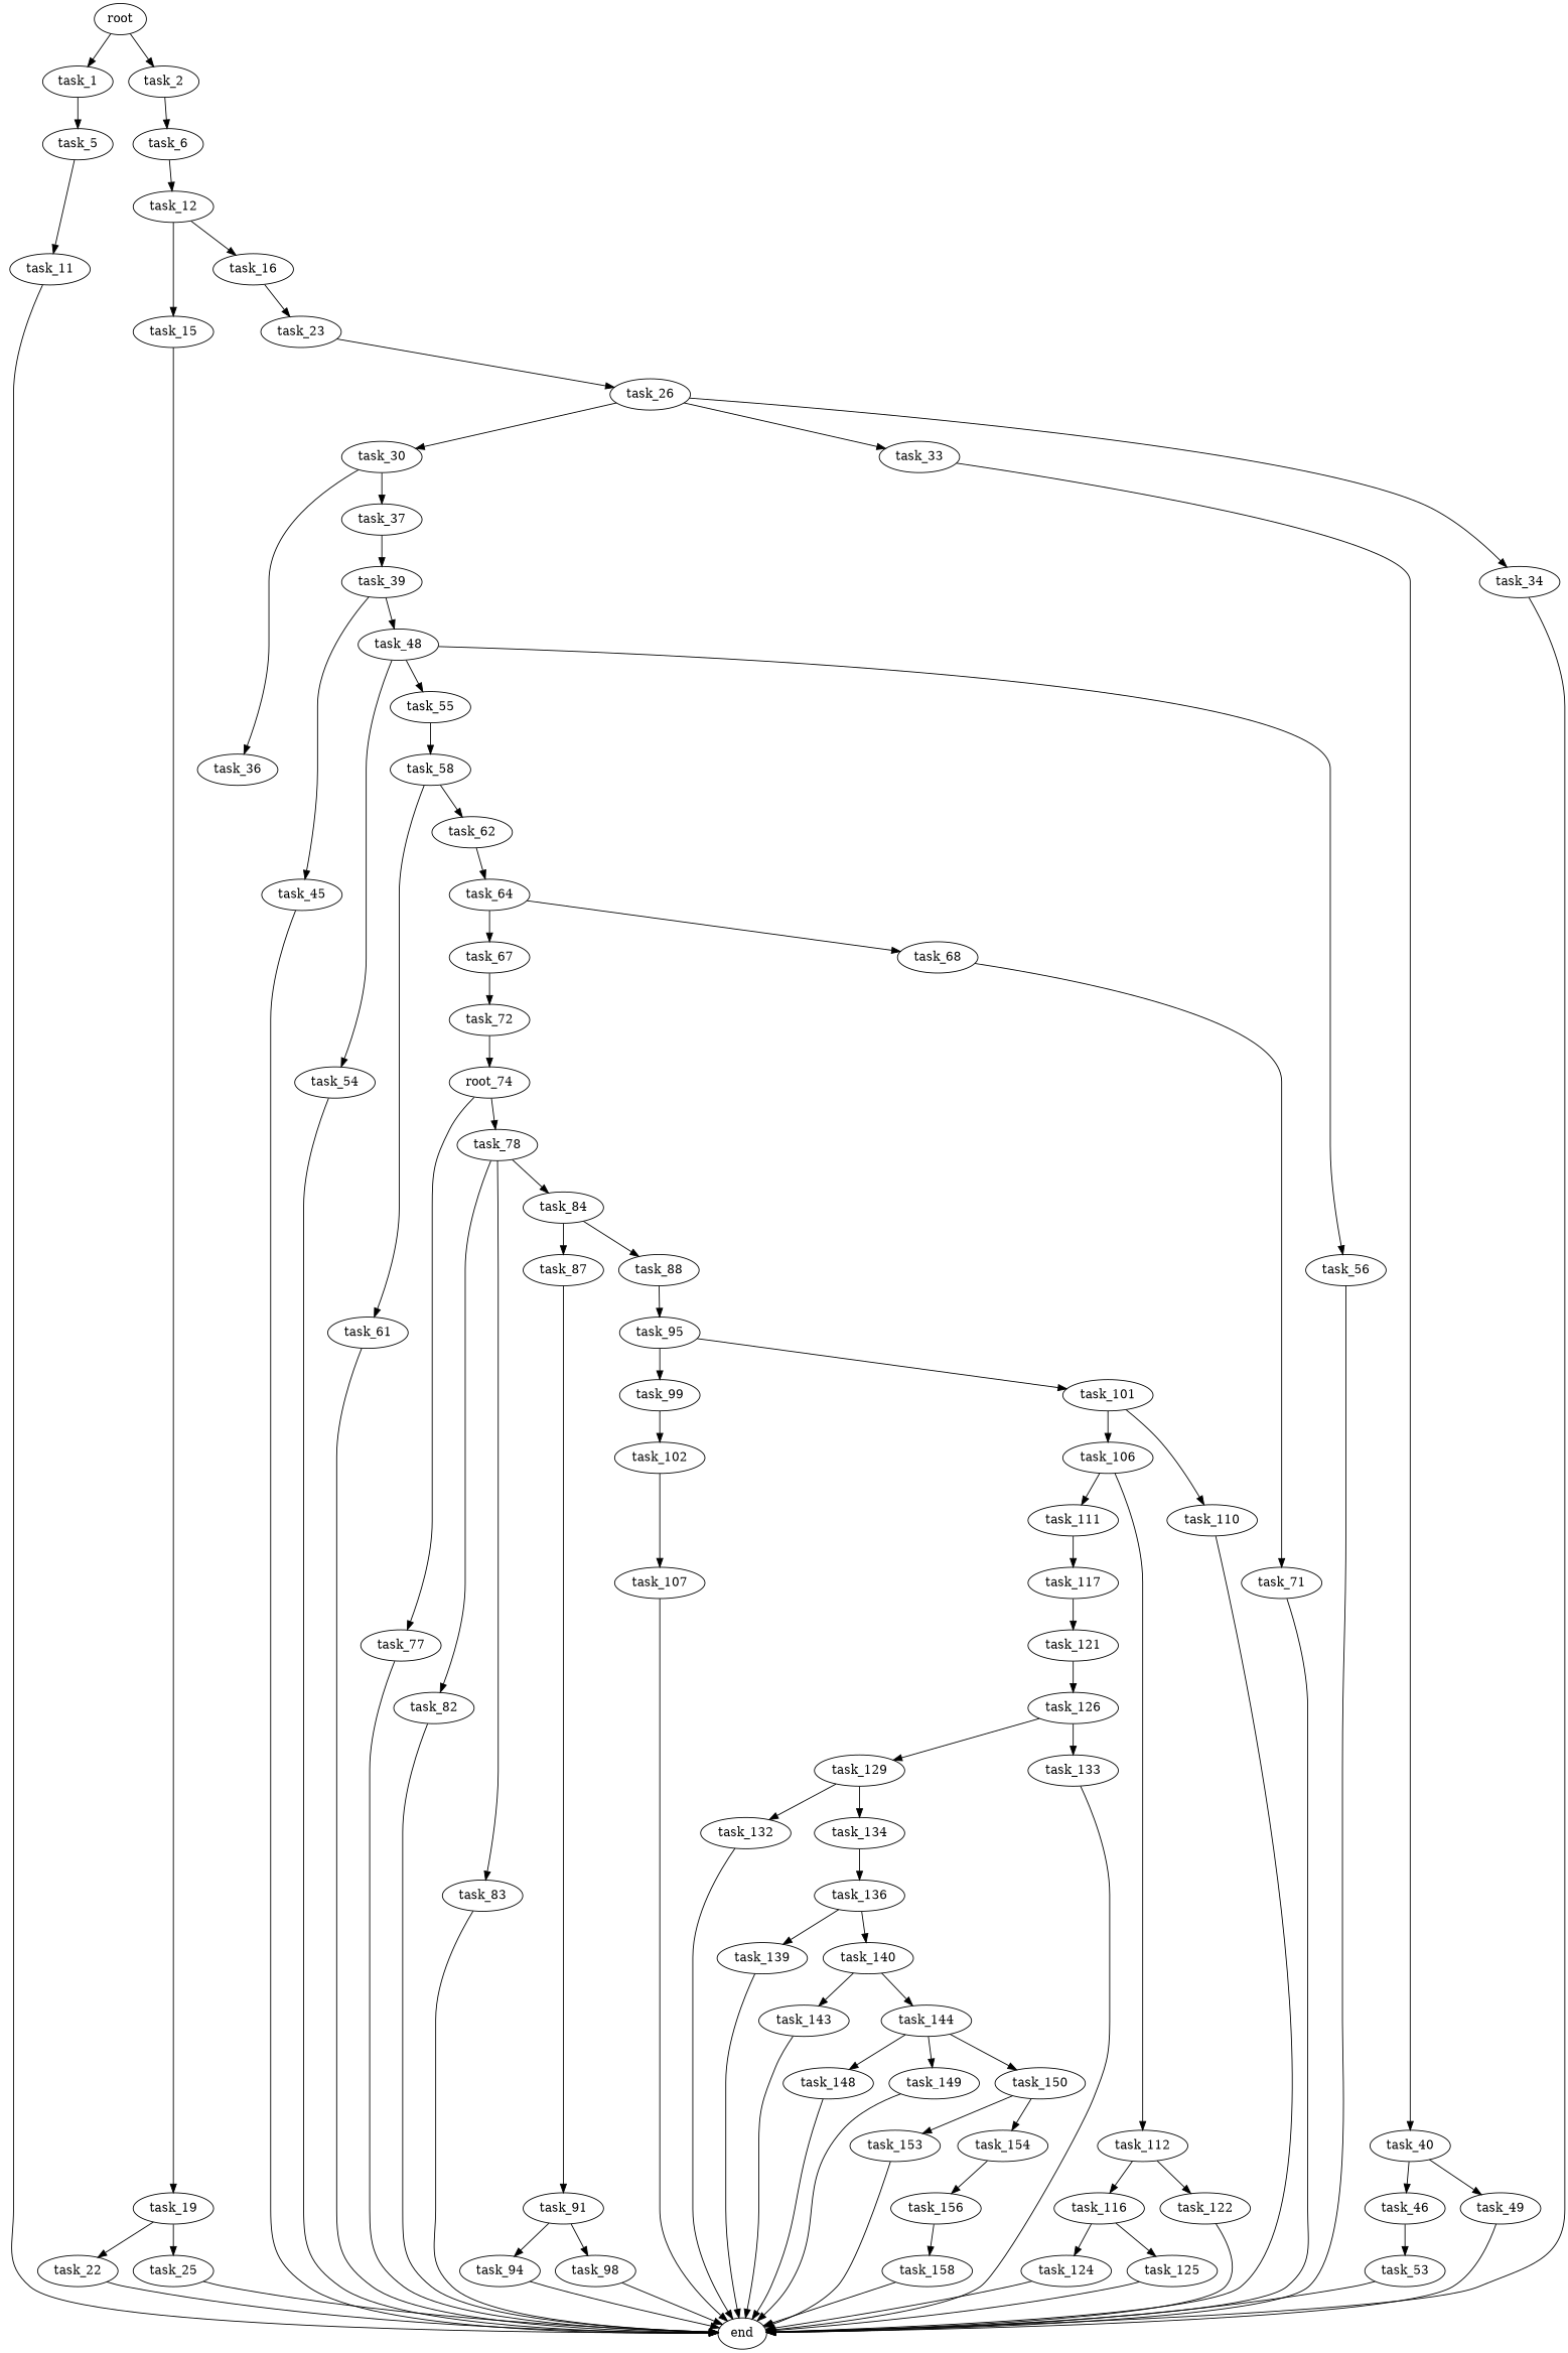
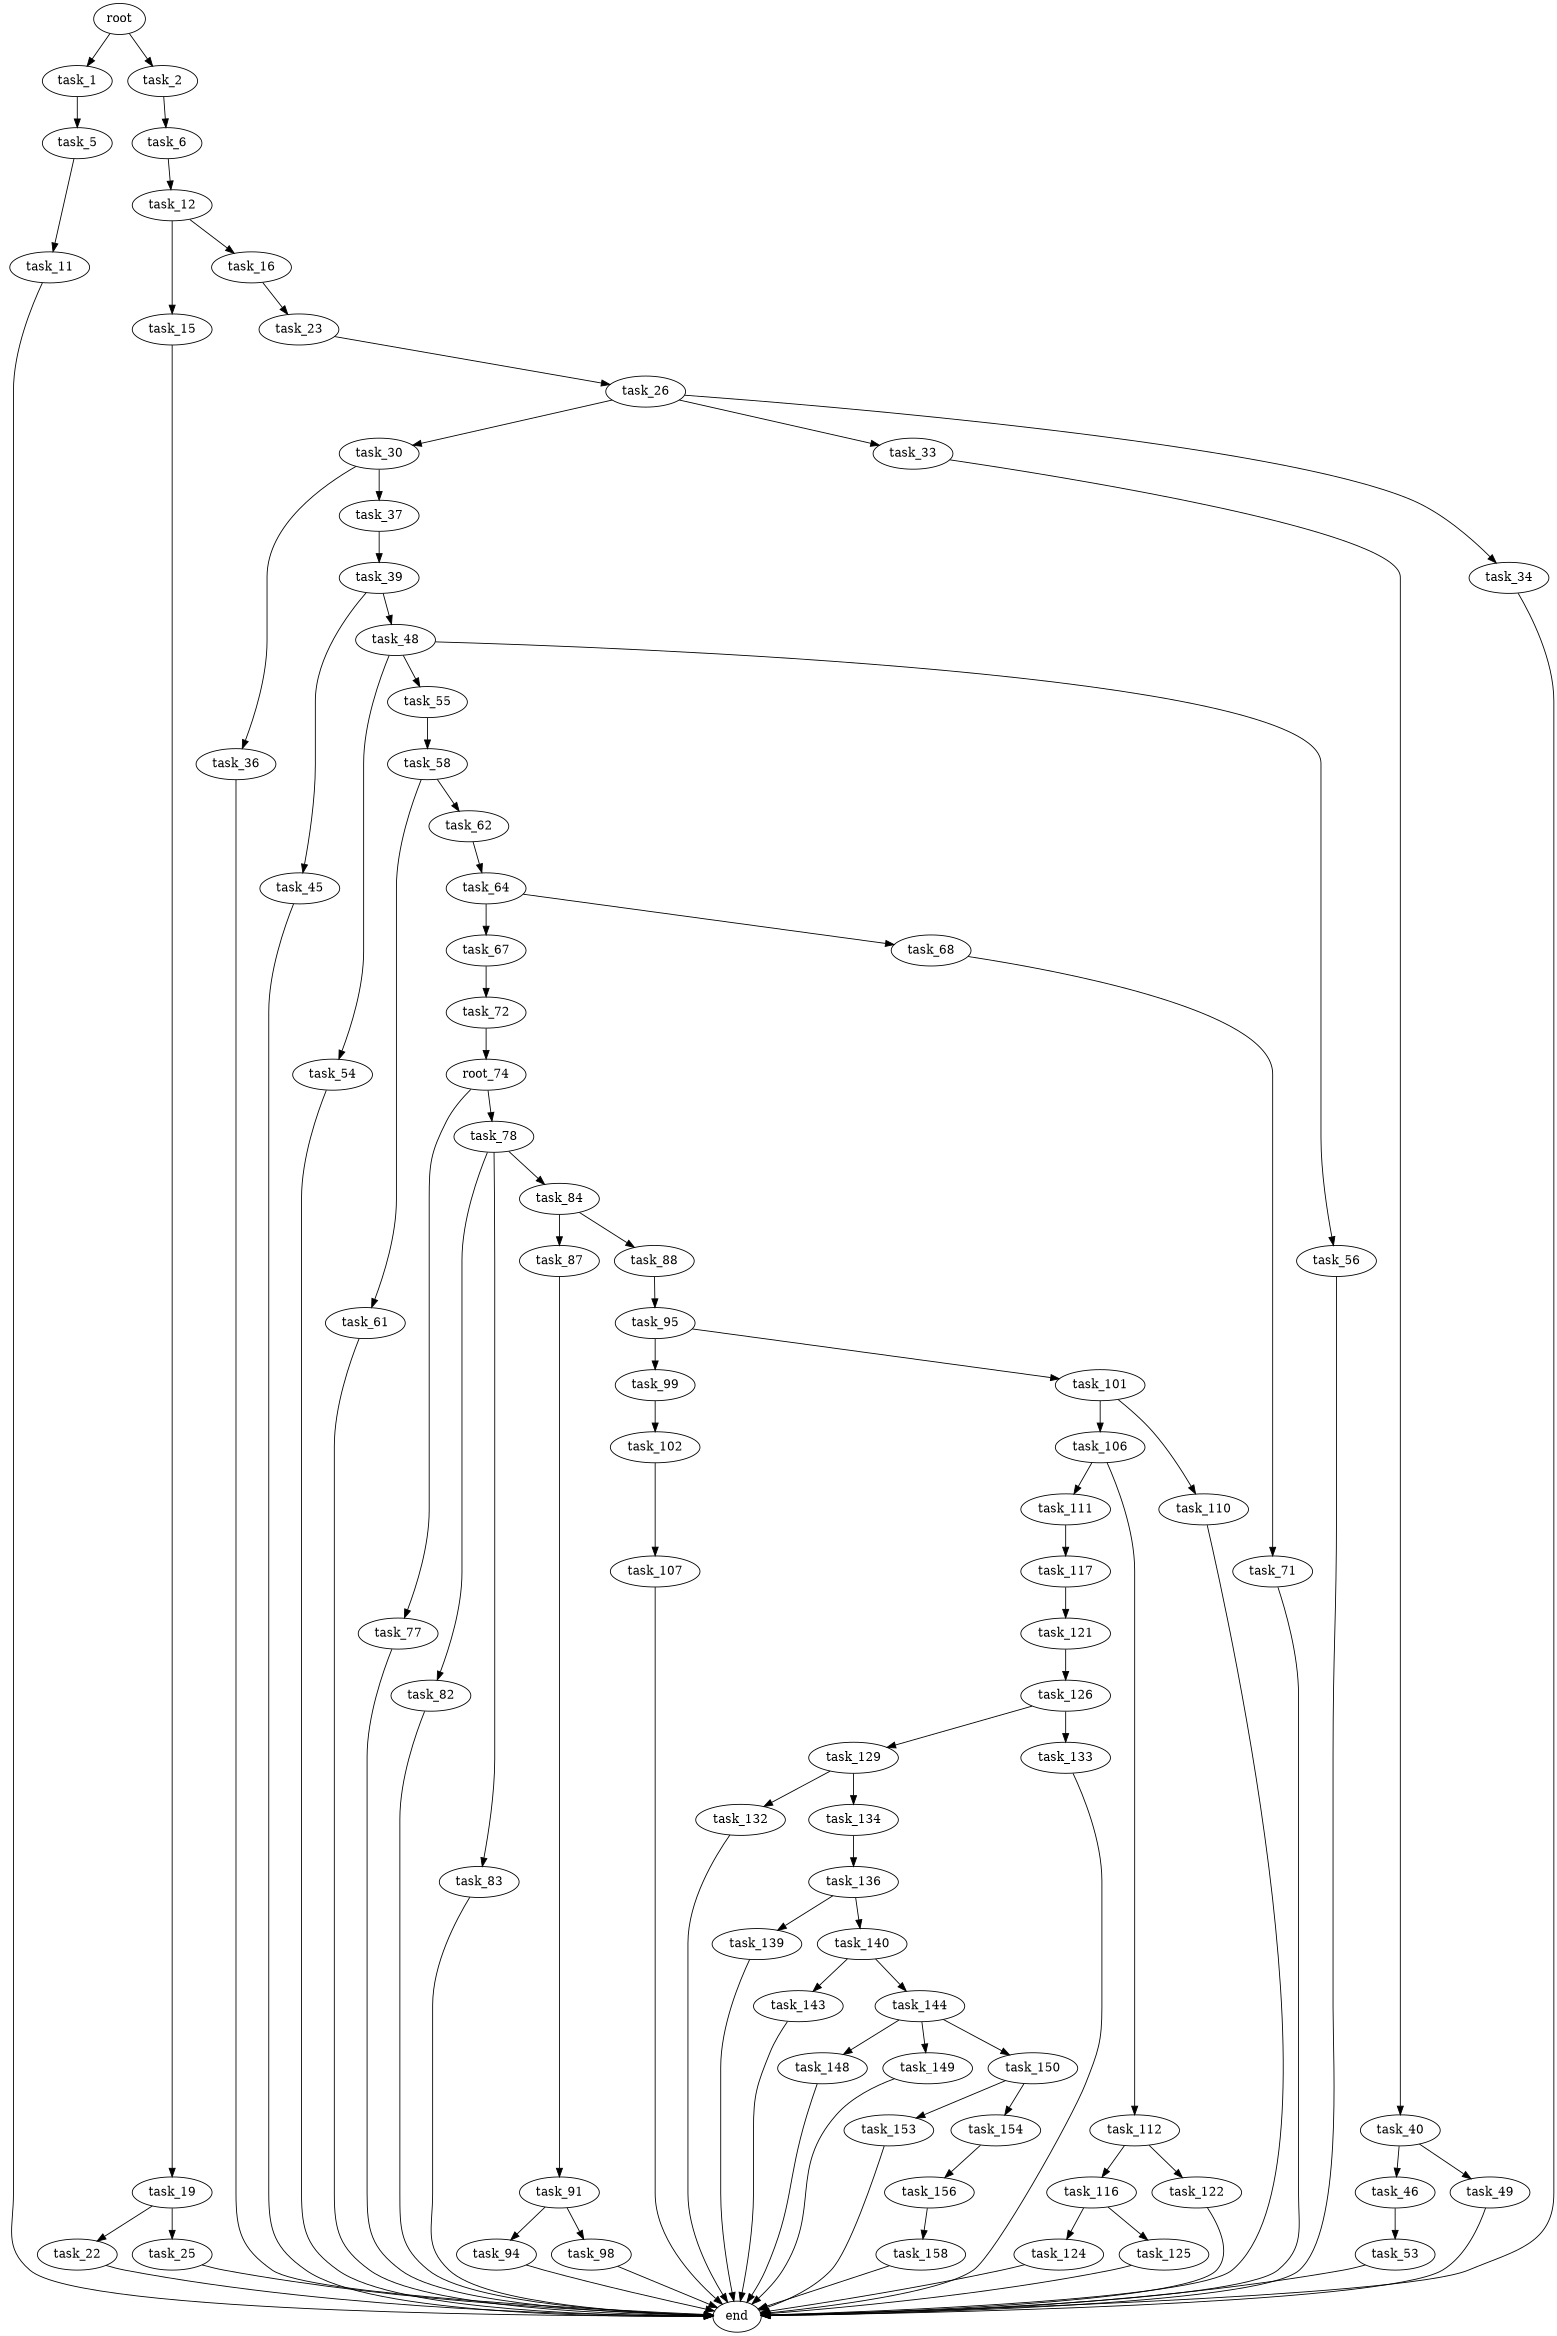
  digraph {
    root
    task_1
    task_2
    task_5
    task_6
    task_11
    task_12
    end
    task_15
    task_16
    task_19
    task_23
    task_22
    task_25
    task_26
    task_30
    task_33
    task_34
    task_36
    task_37
    task_40
    task_39
    task_46
    task_49
    task_45
    task_48
    task_54
    task_55
    task_56
    task_53
    task_58
    task_61
    task_62
    task_64
    task_67
    task_68
    task_72
    task_71
    n39 [label=root_74]
    task_77
    task_78
    task_82
    task_83
    task_84
    task_87
    task_88
    task_91
    task_95
    task_94
    task_98
    task_99
    task_101
    task_102
    task_106
    task_110
    task_107
    task_111
    task_112
    task_117
    task_116
    task_122
    task_121
    task_124
    task_125
    task_126
    task_129
    task_133
    task_132
    task_134
    task_136
    task_139
    task_140
    task_143
    task_144
    task_148
    task_149
    task_150
    task_153
    task_154
    task_156
    task_158
    root -> task_1
    root -> task_2
    task_1 -> task_5
    task_2 -> task_6
    task_5 -> task_11
    task_6 -> task_12
    task_11 -> end
    task_12 -> task_15
    task_12 -> task_16
    task_15 -> task_19
    task_16 -> task_23
    task_19 -> task_22
    task_19 -> task_25
    task_23 -> task_26
    task_22 -> end
    task_25 -> end
    task_26 -> task_30
    task_26 -> task_33
    task_26 -> task_34
    task_30 -> task_36
    task_30 -> task_37
    task_33 -> task_40
    task_34 -> end
+   task_36 -> end
    task_37 -> task_39
    task_40 -> task_46
    task_40 -> task_49
    task_39 -> task_45
    task_39 -> task_48
    task_46 -> task_53
    task_49 -> end
    task_45 -> end
    task_48 -> task_54
    task_48 -> task_55
    task_48 -> task_56
    task_54 -> end
    task_55 -> task_58
    task_56 -> end
    task_53 -> end
    task_58 -> task_61
    task_58 -> task_62
    task_61 -> end
    task_62 -> task_64
    task_64 -> task_67
    task_64 -> task_68
    task_67 -> task_72
    task_68 -> task_71
    task_72 -> n39
    task_71 -> end
    n39 -> task_77
    n39 -> task_78
    task_77 -> end
    task_78 -> task_82
    task_78 -> task_83
    task_78 -> task_84
    task_82 -> end
    task_83 -> end
    task_84 -> task_87
    task_84 -> task_88
    task_87 -> task_91
    task_88 -> task_95
    task_91 -> task_94
    task_91 -> task_98
    task_95 -> task_99
    task_95 -> task_101
    task_94 -> end
    task_98 -> end
    task_99 -> task_102
    task_101 -> task_106
    task_101 -> task_110
    task_102 -> task_107
    task_106 -> task_111
    task_106 -> task_112
    task_110 -> end
    task_107 -> end
    task_111 -> task_117
    task_112 -> task_116
    task_112 -> task_122
    task_117 -> task_121
    task_116 -> task_124
    task_116 -> task_125
    task_122 -> end
    task_121 -> task_126
    task_124 -> end
    task_125 -> end
    task_126 -> task_129
    task_126 -> task_133
    task_129 -> task_132
    task_129 -> task_134
    task_133 -> end
    task_132 -> end
    task_134 -> task_136
    task_136 -> task_139
    task_136 -> task_140
    task_139 -> end
    task_140 -> task_143
    task_140 -> task_144
    task_143 -> end
    task_144 -> task_148
    task_144 -> task_149
    task_144 -> task_150
    task_148 -> end
    task_149 -> end
    task_150 -> task_153
    task_150 -> task_154
    task_153 -> end
    task_154 -> task_156
    task_156 -> task_158
    task_158 -> end
  }
